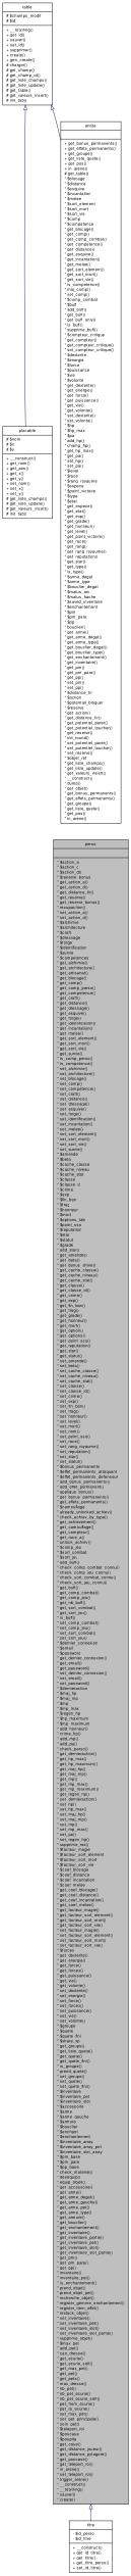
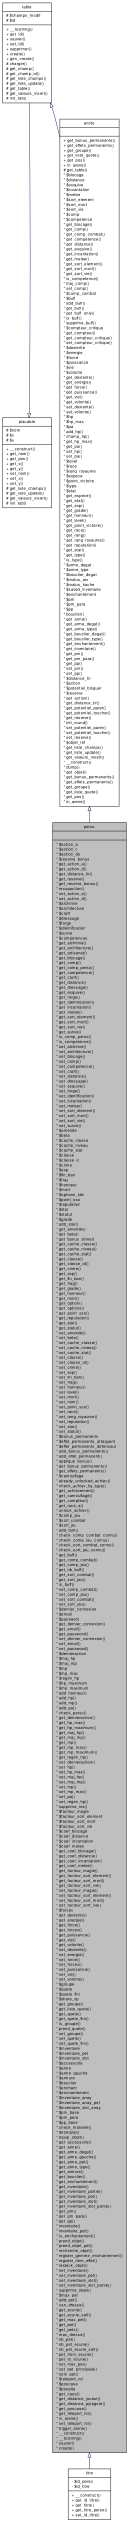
  digraph {
    node [color=black fontname=FreeSans fontsize=10 shape=record]
    edge [arrowtail=empty color=midnightblue dir=back fontname=FreeSans fontsize=10 labelfontname=FreeSans labelfontsize=10 style=solid]
-   n1 [fillcolor=grey75 fontcolor=black height=0.2 label="{perso\n||* $action_a\l* $action_d\l* $action_do\l* $reserve_bonus\l* get_action_a()\l* get_action_d()\l* get_distance_tir()\l* get_reserve()\l* get_reserve_bonus()\l* recupaction()\l* set_action_a()\l* set_action_d()\l* $alchimie\l* $architecture\l* $craft\l* $dressage\l* $forge\l* $identification\l* $survie\l* $competences\l* get_alchimie()\l* get_architecture()\l* get_artisanat()\l* get_blocage()\l* get_comp()\l* get_comp_perso()\l* get_competence()\l* get_craft()\l* get_distance()\l* get_dressage()\l* get_esquive()\l* get_forge()\l* get_identification()\l* get_incantation()\l* get_melee()\l* get_sort_element()\l* get_sort_mort()\l* get_sort_vie()\l* get_survie()\l* is_comp_perso()\l* is_competence()\l* set_alchimie()\l* set_architecture()\l* set_blocage()\l* set_comp()\l* set_competence()\l* set_craft()\l* set_distance()\l* set_dressage()\l* set_esquive()\l* set_forge()\l* set_identification()\l* set_incantation()\l* set_melee()\l* set_sort_element()\l* set_sort_mort()\l* set_sort_vie()\l* set_survie()\l* $amende\l* $beta\l* $cache_classe\l* $cache_niveau\l* $cache_stat\l* $classe\l* $classe_id\l* $crime\l* $exp\l* $fin_ban\l* $frag\l* $honneur\l* $mort\l* $options_tab\l* $point_sso\l* $reputation\l* $star\l* $statut\l* $grade\l* add_star()\l* get_amende()\l* get_beta()\l* get_bonus_shine()\l* get_cache_classe()\l* get_cache_niveau()\l* get_cache_stat()\l* get_classe()\l* get_classe_id()\l* get_crime()\l* get_exp()\l* get_fin_ban()\l* get_frag()\l* get_grade()\l* get_honneur()\l* get_mort()\l* get_option()\l* get_options()\l* get_point_sso()\l* get_reputation()\l* get_star()\l* get_statut()\l* set_amende()\l* set_beta()\l* set_cache_classe()\l* set_cache_niveau()\l* set_cache_stat()\l* set_classe()\l* set_classe_id()\l* set_crime()\l* set_exp()\l* set_fin_ban()\l* set_frag()\l* set_honneur()\l* set_level()\l* set_mort()\l* set_nom()\l* set_point_sso()\l* set_race()\l* set_rang_royaume()\l* set_reputation()\l* set_star()\l* set_statut()\l* $bonus_permanents\l* $effet_permanents_attaquant\l* $effet_permanents_defenseur\l* add_bonus_permanents()\l* add_effet_permanent()\l* applique_bonus()\l* get_bonus_permanents()\l* get_effets_permanents()\l* $camouflage\l* already_unlocked_achiev()\l* check_achiev_by_type()\l* get_achievement()\l* get_camouflage()\l* get_compteur()\l* get_race_a()\l* unlock_achiev()\l* $comp_jeu\l* $sort_combat\l* $sort_jeu\l* add_buff()\l* check_comp_combat_connu()\l* check_comp_jeu_connu()\l* check_sort_combat_connu()\l* check_sort_jeu_connu()\l* get_buff()\l* get_comp_combat()\l* get_comp_jeu()\l* get_nb_buff()\l* get_sort_combat()\l* get_sort_jeu()\l* is_buff()\l* set_comp_combat()\l* set_comp_jeu()\l* set_sort_combat()\l* set_sort_jeu()\l* $dernier_connexion\l* $email\l* $password\l* get_dernier_connexion()\l* get_email()\l* get_password()\l* set_dernier_connexion()\l* set_email()\l* set_password()\l* $dernieraction\l* $maj_hp\l* $maj_mp\l* $mp\l* $mp_max\l* $regen_hp\l* $hp_maximum\l* $mp_maximum\l* add_honneur()\l* crime_hp()\l* add_mp()\l* add_pa()\l* check_perso()\l* get_dernieraction()\l* get_hp_max()\l* get_hp_maximum()\l* get_maj_hp()\l* get_maj_mp()\l* get_mp()\l* get_mp_max()\l* get_mp_maximum()\l* get_regen_hp()\l* set_dernieraction()\l* set_hp()\l* set_hp_max()\l* set_maj_hp()\l* set_maj_mp()\l* set_mp()\l* set_mp_max()\l* set_pa()\l* set_regen_hp()\l* supprime_rez()\l* $facteur_magie\l* $facteur_sort_element\l* $facteur_sort_mort\l* $facteur_sort_vie\l* $coef_blocage\l* $coef_distance\l* $coef_incantation\l* $coef_melee\l* get_coef_blocage()\l* get_coef_distance()\l* get_coef_incantation()\l* get_coef_melee()\l* get_facteur_magie()\l* get_facteur_sort_element()\l* get_facteur_sort_mort()\l* get_facteur_sort_vie()\l* set_facteur_magie()\l* set_facteur_sort_element()\l* set_facteur_sort_mort()\l* set_facteur_sort_vie()\l* $forcex\l* get_dexterite()\l* get_energie()\l* get_force()\l* get_forcex()\l* get_puissance()\l* get_vie()\l* get_volonte()\l* set_dexterite()\l* set_energie()\l* set_force()\l* set_forcex()\l* set_puissance()\l* set_vie()\l* set_volonte()\l* $groupe\l* $quete\l* $quete_fini\l* $share_xp\l* get_groupe()\l* get_liste_quete()\l* get_quete()\l* get_quete_fini()\l* is_groupe()\l* prend_quete()\l* set_groupe()\l* set_quete()\l* set_quete_fini()\l* $inventaire\l* $inventaire_pet\l* $inventaire_slot\l* $accessoire\l* $arme\l* $arme_gauche\l* $armure\l* $bouclier\l* $enchant\l* $enchantement\l* $inventaire_array\l* $inventaire_array_pet\l* $inventaire_slot_array\l* $pm_base\l* $pm_para\l* $pp_base\l* check_materiel()\l* desequip()\l* equip_objet()\l* get_accessoire()\l* get_arme()\l* get_arme_degat()\l* get_arme_gauche()\l* get_arme_pet()\l* get_arme_type()\l* get_armure()\l* get_bouclier()\l* get_enchantement()\l* get_inventaire()\l* get_inventaire_partie()\l* get_inventaire_pet()\l* get_inventaire_slot()\l* get_inventaire_slot_partie()\l* get_pm()\l* get_pm_para()\l* get_pp()\l* inventaire()\l* inventaire_pet()\l* is_enchantement()\l* prend_objet()\l* prend_objet_pet()\l* recherche_objet()\l* register_gemme_enchantement()\l* register_item_effet()\l* restack_objet()\l* set_inventaire()\l* set_inventaire_pet()\l* set_inventaire_slot()\l* set_inventaire_slot_partie()\l* supprime_objet()\l* $max_pet\l* add_pet()\l* can_dresse()\l* get_ecurie()\l* get_ecurie_self()\l* get_max_pet()\l* get_pet()\l* get_pets()\l* max_dresse()\l* nb_pet()\l* nb_pet_ecurie()\l* nb_pet_ecurie_self()\l* pet_from_ecurie()\l* pet_to_ecurie()\l* set_max_pet()\l* set_pet_principale()\l* soin_pet()\l* $teleport_roi\l* $poscase\l* $pospita\l* get_case()\l* get_distance_joueur()\l* get_distance_pytagore()\l* get_poscase()\l* get_teleport_roi()\l* in_arene()\l* set_teleport_roi()\l* trigger_arene()\l* __construct()\l* __toString()\l* sauver()\l* create()\l}" style=filled width=0.4]
+   n1 [fillcolor=grey75 fontcolor=black height=0.2 label="{perso\n||* $action_a\l* $action_d\l* $action_do\l* $reserve_bonus\l* get_action_a()\l* get_action_d()\l* get_distance_tir()\l* get_reserve()\l* get_reserve_bonus()\l* recupaction()\l* set_action_a()\l* set_action_d()\l* $alchimie\l* $architecture\l* $craft\l* $dressage\l* $forge\l* $identification\l* $survie\l* $competences\l* get_alchimie()\l* get_architecture()\l* get_artisanat()\l* get_blocage()\l* get_comp()\l* get_comp_perso()\l* get_competence()\l* get_craft()\l* get_distance()\l* get_dressage()\l* get_esquive()\l* get_forge()\l* get_identification()\l* get_incantation()\l* get_melee()\l* get_sort_element()\l* get_sort_mort()\l* get_sort_vie()\l* get_survie()\l* is_comp_perso()\l* is_competence()\l* set_alchimie()\l* set_architecture()\l* set_blocage()\l* set_comp()\l* set_competence()\l* set_craft()\l* set_distance()\l* set_dressage()\l* set_esquive()\l* set_forge()\l* set_identification()\l* set_incantation()\l* set_melee()\l* set_sort_element()\l* set_sort_mort()\l* set_sort_vie()\l* set_survie()\l* $amende\l* $beta\l* $cache_classe\l* $cache_niveau\l* $cache_stat\l* $classe\l* $classe_id\l* $crime\l* $exp\l* $fin_ban\l* $frag\l* $honneur\l* $mort\l* $options_tab\l* $point_sso\l* $reputation\l* $star\l* $statut\l* $grade\l* add_star()\l* get_amende()\l* get_beta()\l* get_bonus_shine()\l* get_cache_classe()\l* get_cache_niveau()\l* get_cache_stat()\l* get_classe()\l* get_classe_id()\l* get_crime()\l* get_exp()\l* get_fin_ban()\l* get_frag()\l* get_grade()\l* get_honneur()\l* get_mort()\l* get_option()\l* get_options()\l* get_point_sso()\l* get_reputation()\l* get_star()\l* get_statut()\l* set_amende()\l* set_beta()\l* set_cache_classe()\l* set_cache_niveau()\l* set_cache_stat()\l* set_classe()\l* set_classe_id()\l* set_crime()\l* set_exp()\l* set_fin_ban()\l* set_frag()\l* set_honneur()\l* set_level()\l* set_mort()\l* set_nom()\l* set_point_sso()\l* set_race()\l* set_rang_royaume()\l* set_reputation()\l* set_star()\l* set_statut()\l* $bonus_permanents\l* $effet_permanents_attaquant\l* $effet_permanents_defenseur\l* add_bonus_permanents()\l* add_effet_permanent()\l* applique_bonus()\l* get_bonus_permanents()\l* get_effets_permanents()\l* $camouflage\l* already_unlocked_achiev()\l* check_achiev_by_type()\l* get_achievement()\l* get_camouflage()\l* get_compteur()\l* get_race_a()\l* unlock_achiev()\l* $comp_jeu\l* $sort_combat\l* $sort_jeu\l* add_buff()\l* check_comp_combat_connu()\l* check_comp_jeu_connu()\l* check_sort_combat_connu()\l* check_sort_jeu_connu()\l* get_buff()\l* get_comp_combat()\l* get_comp_jeu()\l* get_nb_buff()\l* get_sort_combat()\l* get_sort_jeu()\l* is_buff()\l* set_comp_combat()\l* set_comp_jeu()\l* set_sort_combat()\l* set_sort_jeu()\l* $dernier_connexion\l* $email\l* $password\l* get_dernier_connexion()\l* get_email()\l* get_password()\l* set_dernier_connexion()\l* set_email()\l* set_password()\l* $dernieraction\l* $maj_hp\l* $maj_mp\l* $mp\l* $mp_max\l* $regen_hp\l* $hp_maximum\l* $mp_maximum\l* add_honneur()\l* add_hp()\l* add_mp()\l* add_pa()\l* check_perso()\l* get_dernieraction()\l* get_hp_max()\l* get_hp_maximum()\l* get_maj_hp()\l* get_maj_mp()\l* get_mp()\l* get_mp_max()\l* get_mp_maximum()\l* get_regen_hp()\l* set_dernieraction()\l* set_hp()\l* set_hp_max()\l* set_maj_hp()\l* set_maj_mp()\l* set_mp()\l* set_mp_max()\l* set_pa()\l* set_regen_hp()\l* supprime_rez()\l* $facteur_magie\l* $facteur_sort_element\l* $facteur_sort_mort\l* $facteur_sort_vie\l* $coef_blocage\l* $coef_distance\l* $coef_incantation\l* $coef_melee\l* get_coef_blocage()\l* get_coef_distance()\l* get_coef_incantation()\l* get_coef_melee()\l* get_facteur_magie()\l* get_facteur_sort_element()\l* get_facteur_sort_mort()\l* get_facteur_sort_vie()\l* set_facteur_magie()\l* set_facteur_sort_element()\l* set_facteur_sort_mort()\l* set_facteur_sort_vie()\l* $forcex\l* get_dexterite()\l* get_energie()\l* get_force()\l* get_forcex()\l* get_puissance()\l* get_vie()\l* get_volonte()\l* set_dexterite()\l* set_energie()\l* set_force()\l* set_forcex()\l* set_puissance()\l* set_vie()\l* set_volonte()\l* $groupe\l* $quete\l* $quete_fini\l* $share_xp\l* get_groupe()\l* get_liste_quete()\l* get_quete()\l* get_quete_fini()\l* is_groupe()\l* prend_quete()\l* set_groupe()\l* set_quete()\l* set_quete_fini()\l* $inventaire\l* $inventaire_pet\l* $inventaire_slot\l* $accessoire\l* $arme\l* $arme_gauche\l* $armure\l* $bouclier\l* $enchant\l* $enchantement\l* $inventaire_array\l* $inventaire_array_pet\l* $inventaire_slot_array\l* $pm_base\l* $pm_para\l* $pp_base\l* check_materiel()\l* desequip()\l* equip_objet()\l* get_accessoire()\l* get_arme()\l* get_arme_degat()\l* get_arme_gauche()\l* get_arme_pet()\l* get_arme_type()\l* get_armure()\l* get_bouclier()\l* get_enchantement()\l* get_inventaire()\l* get_inventaire_partie()\l* get_inventaire_pet()\l* get_inventaire_slot()\l* get_inventaire_slot_partie()\l* get_pm()\l* get_pm_para()\l* get_pp()\l* inventaire()\l* inventaire_pet()\l* is_enchantement()\l* prend_objet()\l* prend_objet_pet()\l* recherche_objet()\l* register_gemme_enchantement()\l* register_item_effet()\l* restack_objet()\l* set_inventaire()\l* set_inventaire_pet()\l* set_inventaire_slot()\l* set_inventaire_slot_partie()\l* supprime_objet()\l* $max_pet\l* add_pet()\l* can_dresse()\l* get_ecurie()\l* get_ecurie_self()\l* get_max_pet()\l* get_pet()\l* get_pets()\l* max_dresse()\l* nb_pet()\l* nb_pet_ecurie()\l* nb_pet_ecurie_self()\l* pet_from_ecurie()\l* pet_to_ecurie()\l* set_max_pet()\l* set_pet_principale()\l* soin_pet()\l* $teleport_roi\l* $poscase\l* $pospita\l* get_case()\l* get_distance_joueur()\l* get_distance_pytagore()\l* get_poscase()\l* get_teleport_roi()\l* in_arene()\l* set_teleport_roi()\l* trigger_arene()\l* __construct()\l* __toString()\l* sauver()\l* create()\l}" style=filled width=0.4]
    n2 [height=0.2 label="{titre\n|- $id_perso\l- $id_titre\l|+ __construct()\l+ get_id_titre()\l+ get_titre()\l+ get_titre_perso()\l+ set_id_titre()\l}" width=0.4]
    n3 [height=0.2 label="{entite\n||+ get_bonus_permanents()\l+ get_effets_permanents()\l+ get_groupe()\l+ get_liste_quete()\l+ get_pos()\l+ in_arene()\l# get_table()\l* $blocage\l* $distance\l* $esquive\l* $incantation\l* $melee\l* $sort_element\l* $sort_mort\l* $sort_vie\l* $comp\l* $competence\l* get_blocage()\l* get_comp()\l* get_comp_combat()\l* get_competence()\l* get_distance()\l* get_esquive()\l* get_incantation()\l* get_melee()\l* get_sort_element()\l* get_sort_mort()\l* get_sort_vie()\l* is_competence()\l* maj_comp()\l* set_comp()\l* $comp_combat\l* $buff\l* add_buff()\l* get_buff()\l* get_buff_only()\l* is_buff()\l* supprime_buff()\l* $compteur_critique\l* get_compteur()\l* get_compteur_critique()\l* set_compteur_critique()\l* $dexterite\l* $energie\l* $force\l* $puissance\l* $vie\l* $volonte\l* get_dexterite()\l* get_energie()\l* get_force()\l* get_puissance()\l* get_vie()\l* get_volonte()\l* set_dexterite()\l* set_volonte()\l* $hp\l* $hp_max\l* $pa\l* add_hp()\l* champ_hp()\l* get_hp_max()\l* get_pa()\l* set_hp()\l* set_pa()\l* $level\l* $race\l* $rang_royaume\l* $espece\l* $point_victoire\l* $type\l* $etat\l* get_espece()\l* get_etat()\l* get_exp()\l* get_grade()\l* get_honneur()\l* get_level()\l* get_point_victoire()\l* get_race()\l* get_rang()\l* get_rang_royaume()\l* get_reputation()\l* get_star()\l* get_type()\l* is_type()\l* $arme_degat\l* $arme_type\l* $bouclier_degat\l* $malus_arc\l* $malus_hache\l* $saved_inventaire\l* $enchantement\l* $pm\l* $pm_para\l* $pp\l* bouclier()\l* get_arme()\l* get_arme_degat()\l* get_arme_type()\l* get_bouclier_degat()\l* get_bouclier_type()\l* get_enchantement()\l* get_inventaire()\l* get_pm()\l* get_pm_para()\l* get_pp()\l* set_pm()\l* set_pp()\l* $distance_tir\l* $action\l* $potentiel_bloquer\l* $reserve\l* get_action()\l* get_distance_tir()\l* get_potentiel_parer()\l* get_potentiel_toucher()\l* get_reserve()\l* init_round()\l* set_potentiel_parer()\l* set_potentiel_toucher()\l* set_reserve()\l* $objet_ref\l* get_liste_champs()\l* get_liste_update()\l* get_valeurs_insert()\l* __construct()\l* dump()\l* get_objet()\l* get_bonus_permanents()\l* get_effets_permanents()\l* get_groupe()\l* get_liste_quete()\l* get_pos()\l* in_arene()\l}" width=0.4]
    n4 [height=0.2 label="{placable\n|# $nom\l# $x\l# $y\l|+ __construct()\l+ get_nom()\l+ get_pos()\l+ get_x()\l+ get_y()\l+ set_nom()\l+ set_x()\l+ set_y()\l# get_liste_champs()\l# get_liste_update()\l# get_valeurs_insert()\l# init_tab()\l}" width=0.4]
    n5 [height=0.2 label="{table\n|# $champs_modif\l# $id\l|+ __toString()\l+ get_id()\l+ sauver()\l+ set_id()\l+ supprimer()\l+ create()\l+ gen_create()\l# charger()\l# get_champ()\l# get_champ_id()\l# get_liste_champs()\l# get_liste_update()\l# get_table()\l# get_valeurs_insert()\l# init_tab()\l}" width=0.4]
    n1 -> n2
+   n3 -> n1
    n5 -> n3
-   n5 -> n4
+   n4 -> n5
  }
